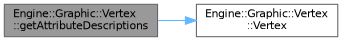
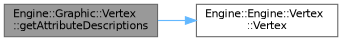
  digraph {
    rankdir=LR
    node [fontname=Helvetica fontsize=10 shape=box style=filled]
    n1 [color=gray40 fillcolor=grey60 fontcolor=black height=0.2 label="Engine::Graphic::Vertex\l::getAttributeDescriptions" width=0.4]
-   n2 [color=grey40 fillcolor=white height=0.2 label="Engine::Graphic::Vertex\l::Vertex" width=0.4]
+   n2 [color=grey40 fillcolor=white height=0.2 label="Engine::Engine::Vertex\l::Vertex" width=0.4]
    n1 -> n2 [color=steelblue1 fontname=Helvetica fontsize=10 labelfontname=Helvetica labelfontsize=10 style=solid]
  }
